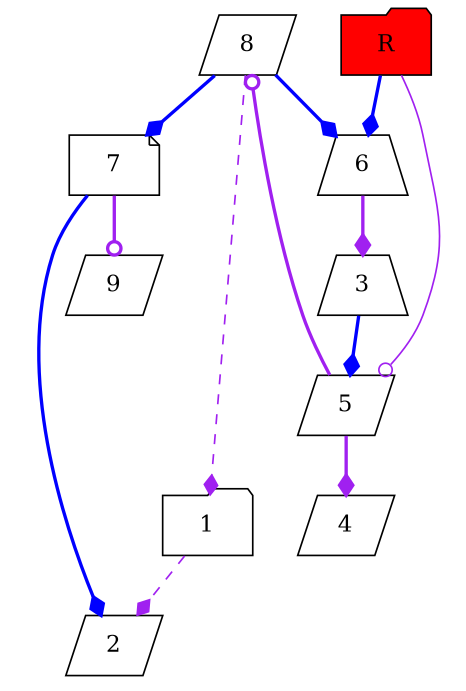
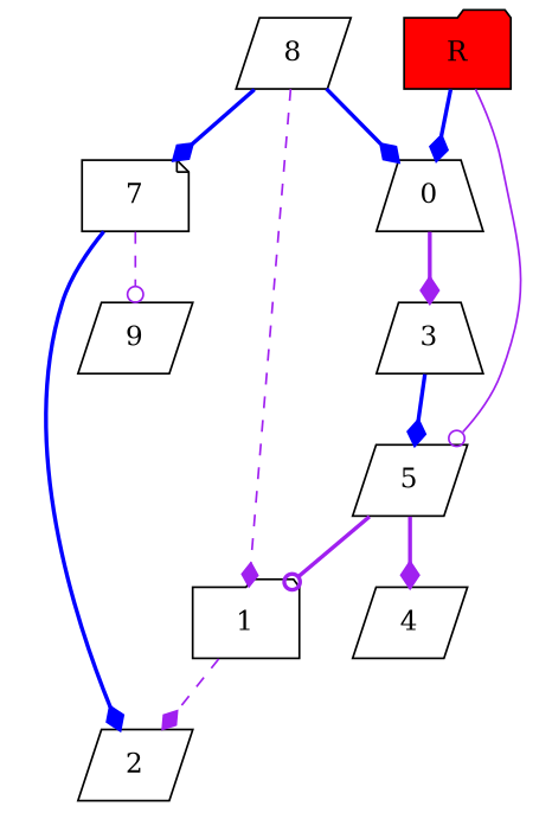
  digraph {
    node [shape=parallelogram]
    edge [arrowhead=diamond color=purple style=bold]
    1 [shape=folder]
    2
    5
    4
    8
    3 [shape=trapezium]
-   6 [shape=trapezium]
+   6 [shape=trapezium label=0]
    7 [shape=note]
    9
    R [fillcolor="#ff0000" shape=folder style=filled]
    1 -> 2 [style=dashed]
    5 -> 4
-   5 -> 8 [arrowhead=odot]
+   5 -> 1 [arrowhead=odot]
    8 -> 1 [style=dashed]
    8 -> 6 [color=blue]
    8 -> 7 [color=blue]
    3 -> 5 [color=blue]
    6 -> 3
    7 -> 2 [color=blue]
-   7 -> 9 [arrowhead=odot]
+   7 -> 9 [arrowhead=odot style=dashed]
    R -> 5 [arrowhead=odot style=solid]
    R -> 6 [color=blue]
  }
